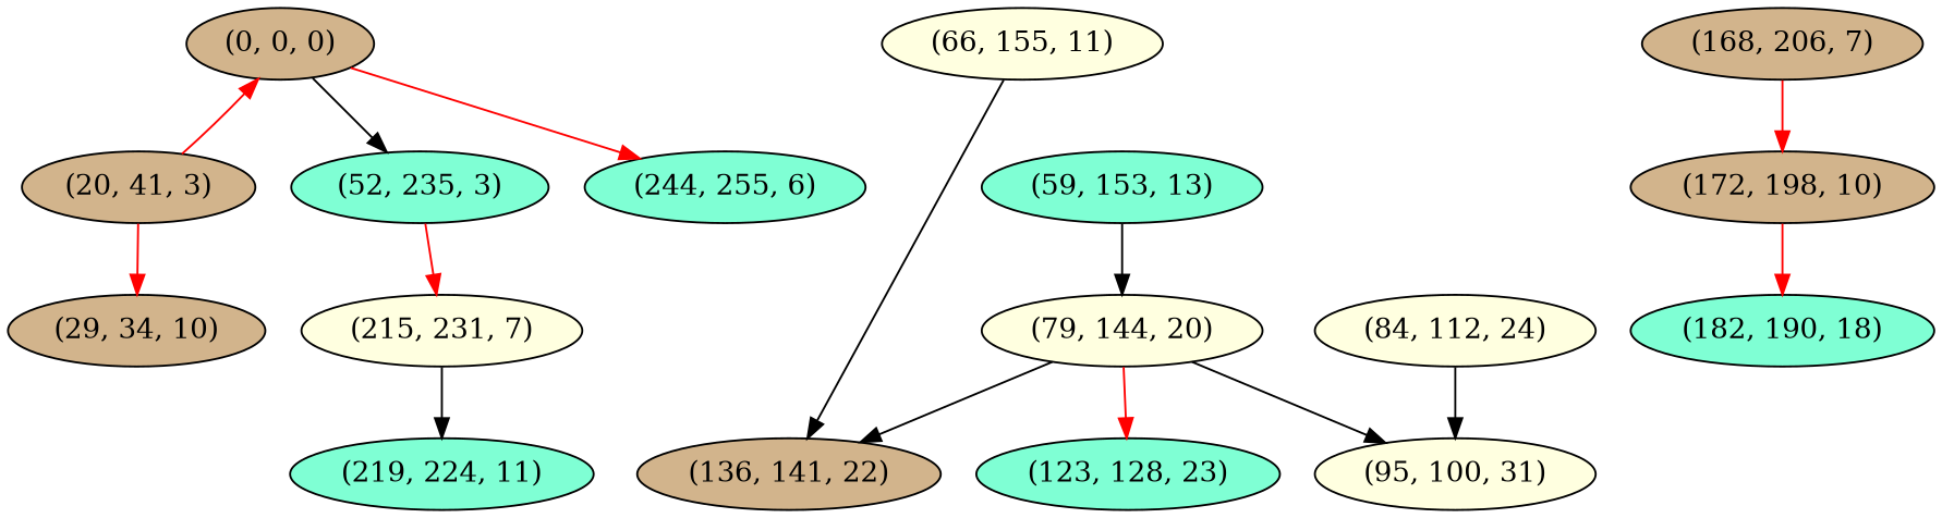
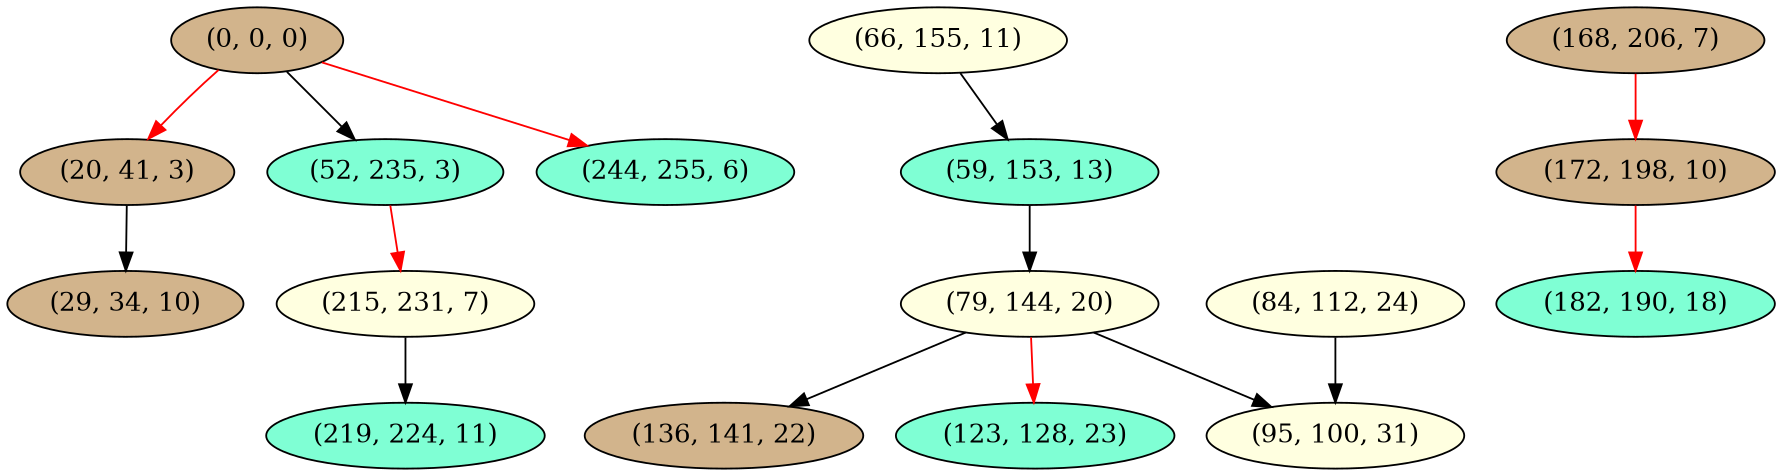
  digraph {
    node [fillcolor=tan style=filled]
    edge [color=red]
    "(0, 0, 0)"
    "(20, 41, 3)"
    "(52, 235, 3)" [fillcolor=aquamarine]
    "(244, 255, 6)" [fillcolor=aquamarine]
    "(29, 34, 10)"
    "(215, 231, 7)" [fillcolor=lightyellow]
    "(66, 155, 11)" [fillcolor=lightyellow]
    n8 [fillcolor=aquamarine label="(59, 153, 13)"]
    "(219, 224, 11)" [fillcolor=aquamarine]
    "(79, 144, 20)" [fillcolor=lightyellow]
    "(123, 128, 23)" [fillcolor=aquamarine]
    "(136, 141, 22)"
    "(95, 100, 31)" [fillcolor=lightyellow]
    "(84, 112, 24)" [fillcolor=lightyellow]
    "(168, 206, 7)"
    "(172, 198, 10)"
    "(182, 190, 18)" [fillcolor=aquamarine]
-   "(20, 41, 3)" -> "(0, 0, 0)"
+   "(0, 0, 0)" -> "(20, 41, 3)"
    "(0, 0, 0)" -> "(52, 235, 3)" [color=black]
    "(0, 0, 0)" -> "(244, 255, 6)"
-   "(20, 41, 3)" -> "(29, 34, 10)"
+   "(20, 41, 3)" -> "(29, 34, 10)" [color=black]
    "(52, 235, 3)" -> "(215, 231, 7)"
    "(215, 231, 7)" -> "(219, 224, 11)" [color=black]
-   "(66, 155, 11)" -> "(136, 141, 22)" [color=black]
+   "(66, 155, 11)" -> n8 [color=black]
    n8 -> "(79, 144, 20)" [color=black]
    "(79, 144, 20)" -> "(123, 128, 23)"
    "(79, 144, 20)" -> "(136, 141, 22)" [color=black]
    "(79, 144, 20)" -> "(95, 100, 31)" [color=black]
    "(84, 112, 24)" -> "(95, 100, 31)" [color=black]
    "(168, 206, 7)" -> "(172, 198, 10)"
    "(172, 198, 10)" -> "(182, 190, 18)"
  }
